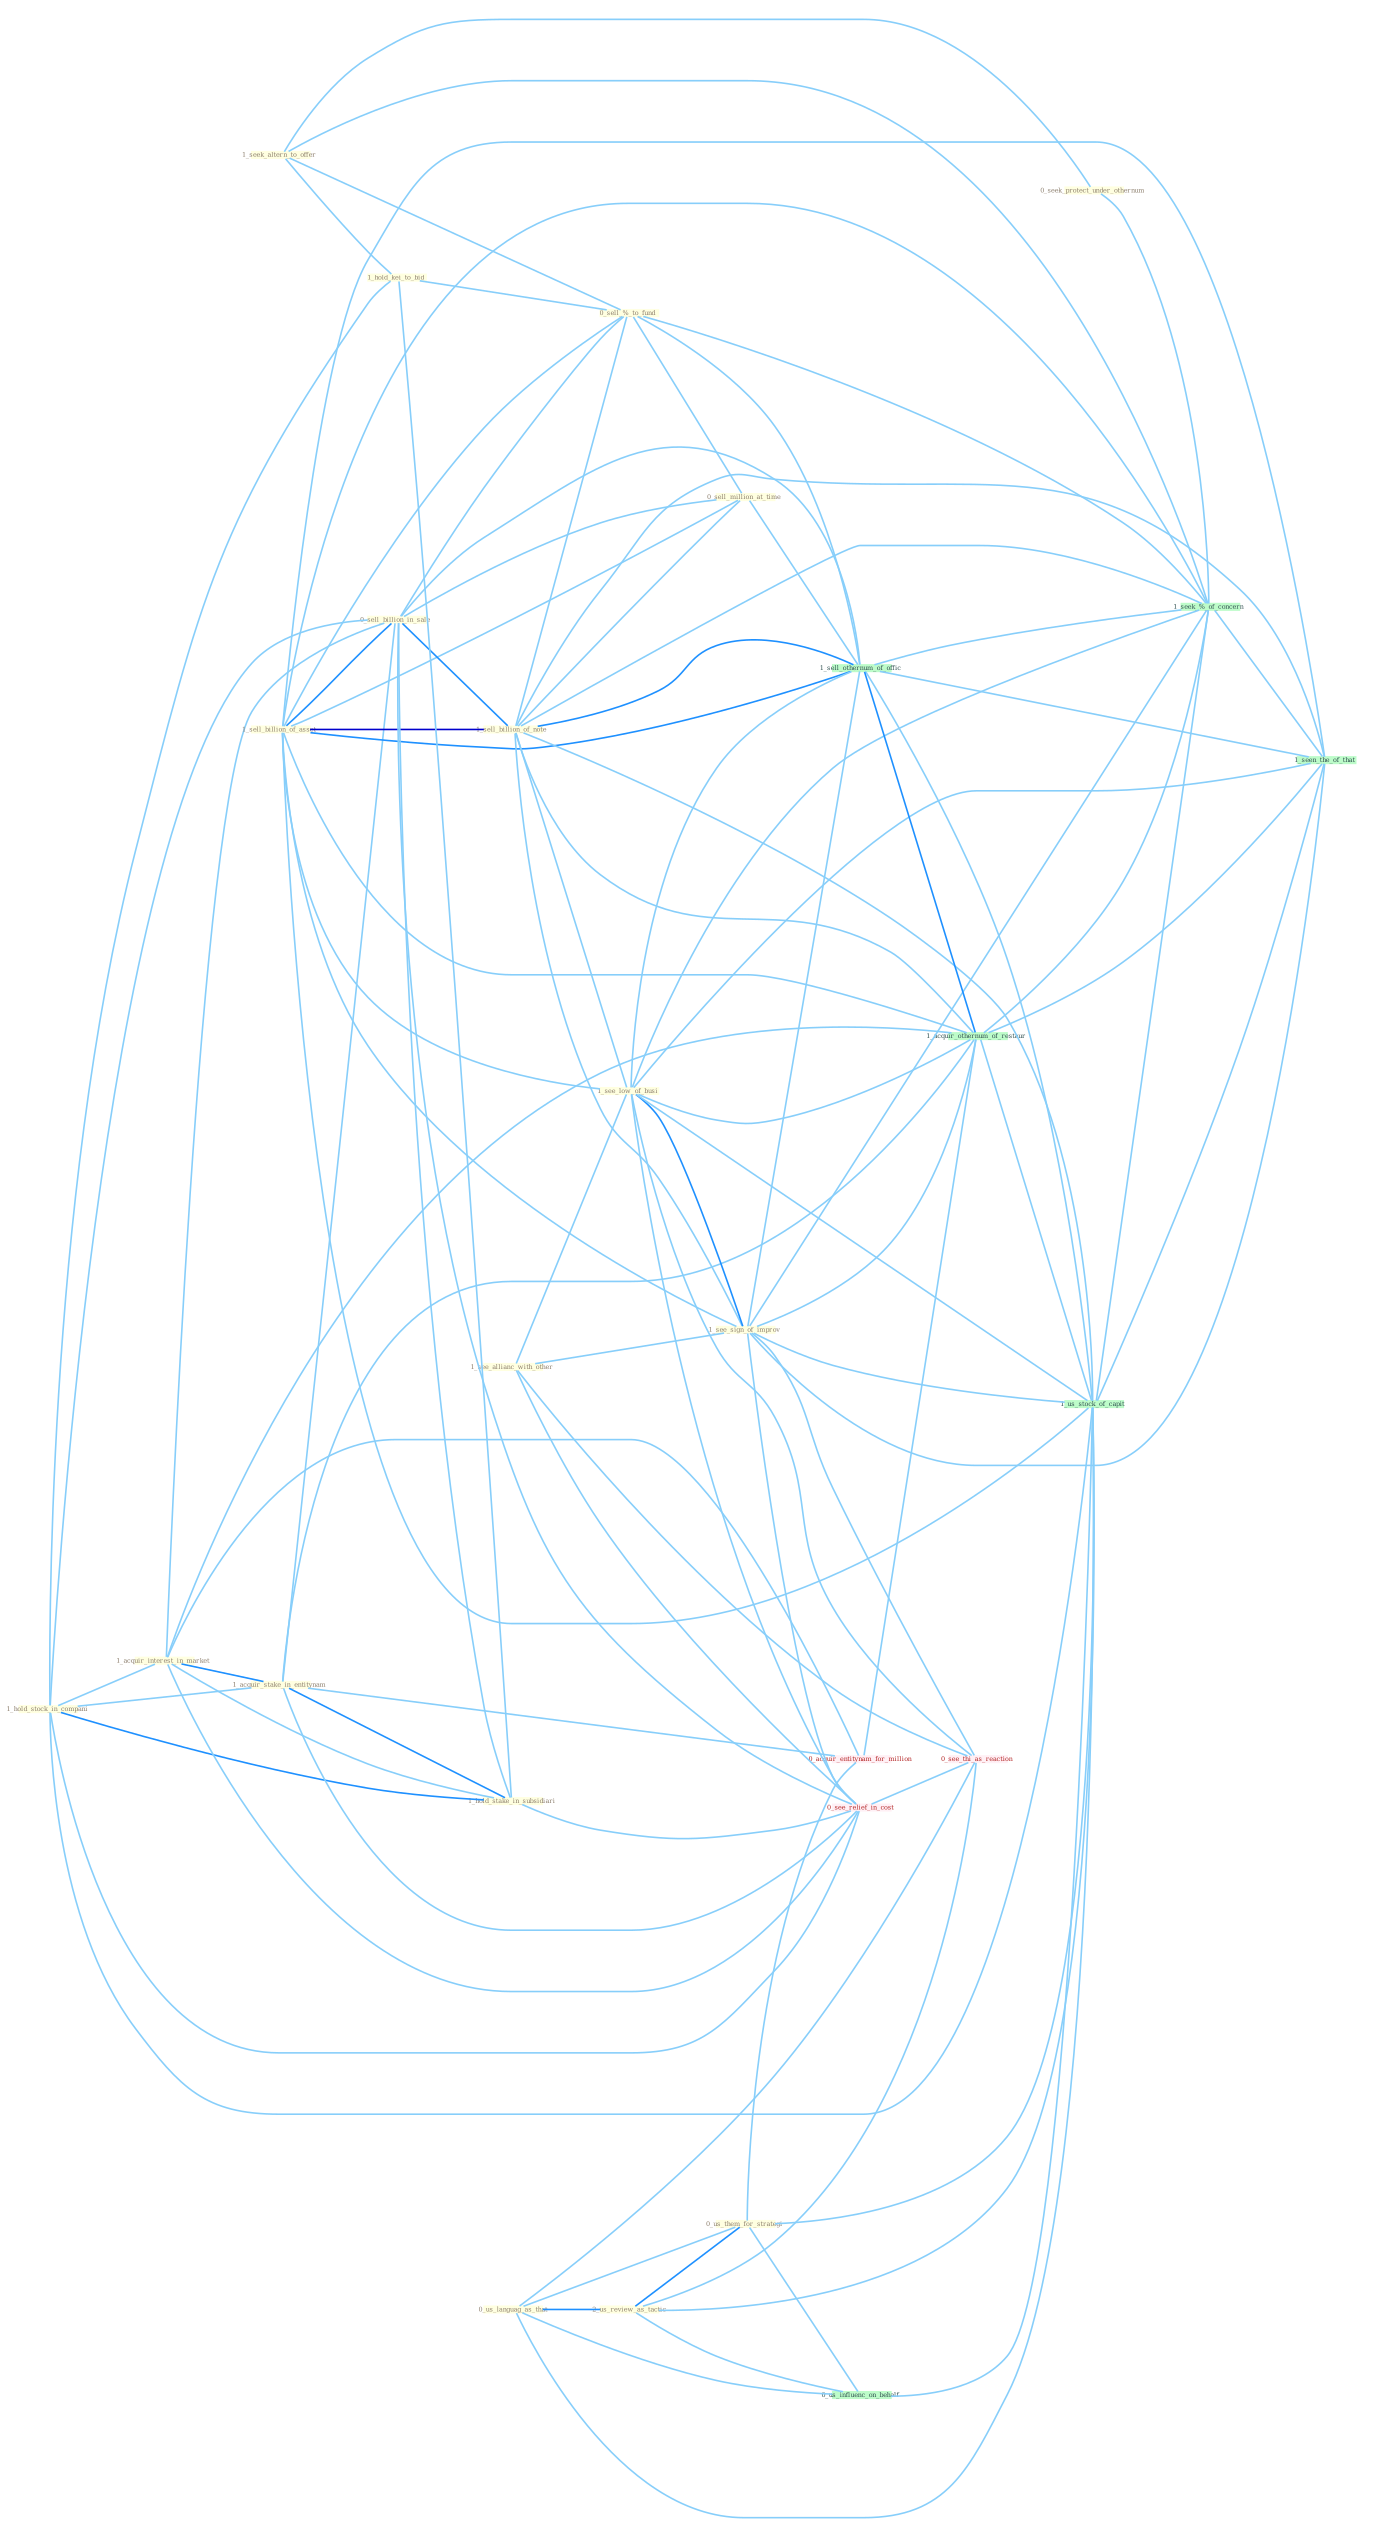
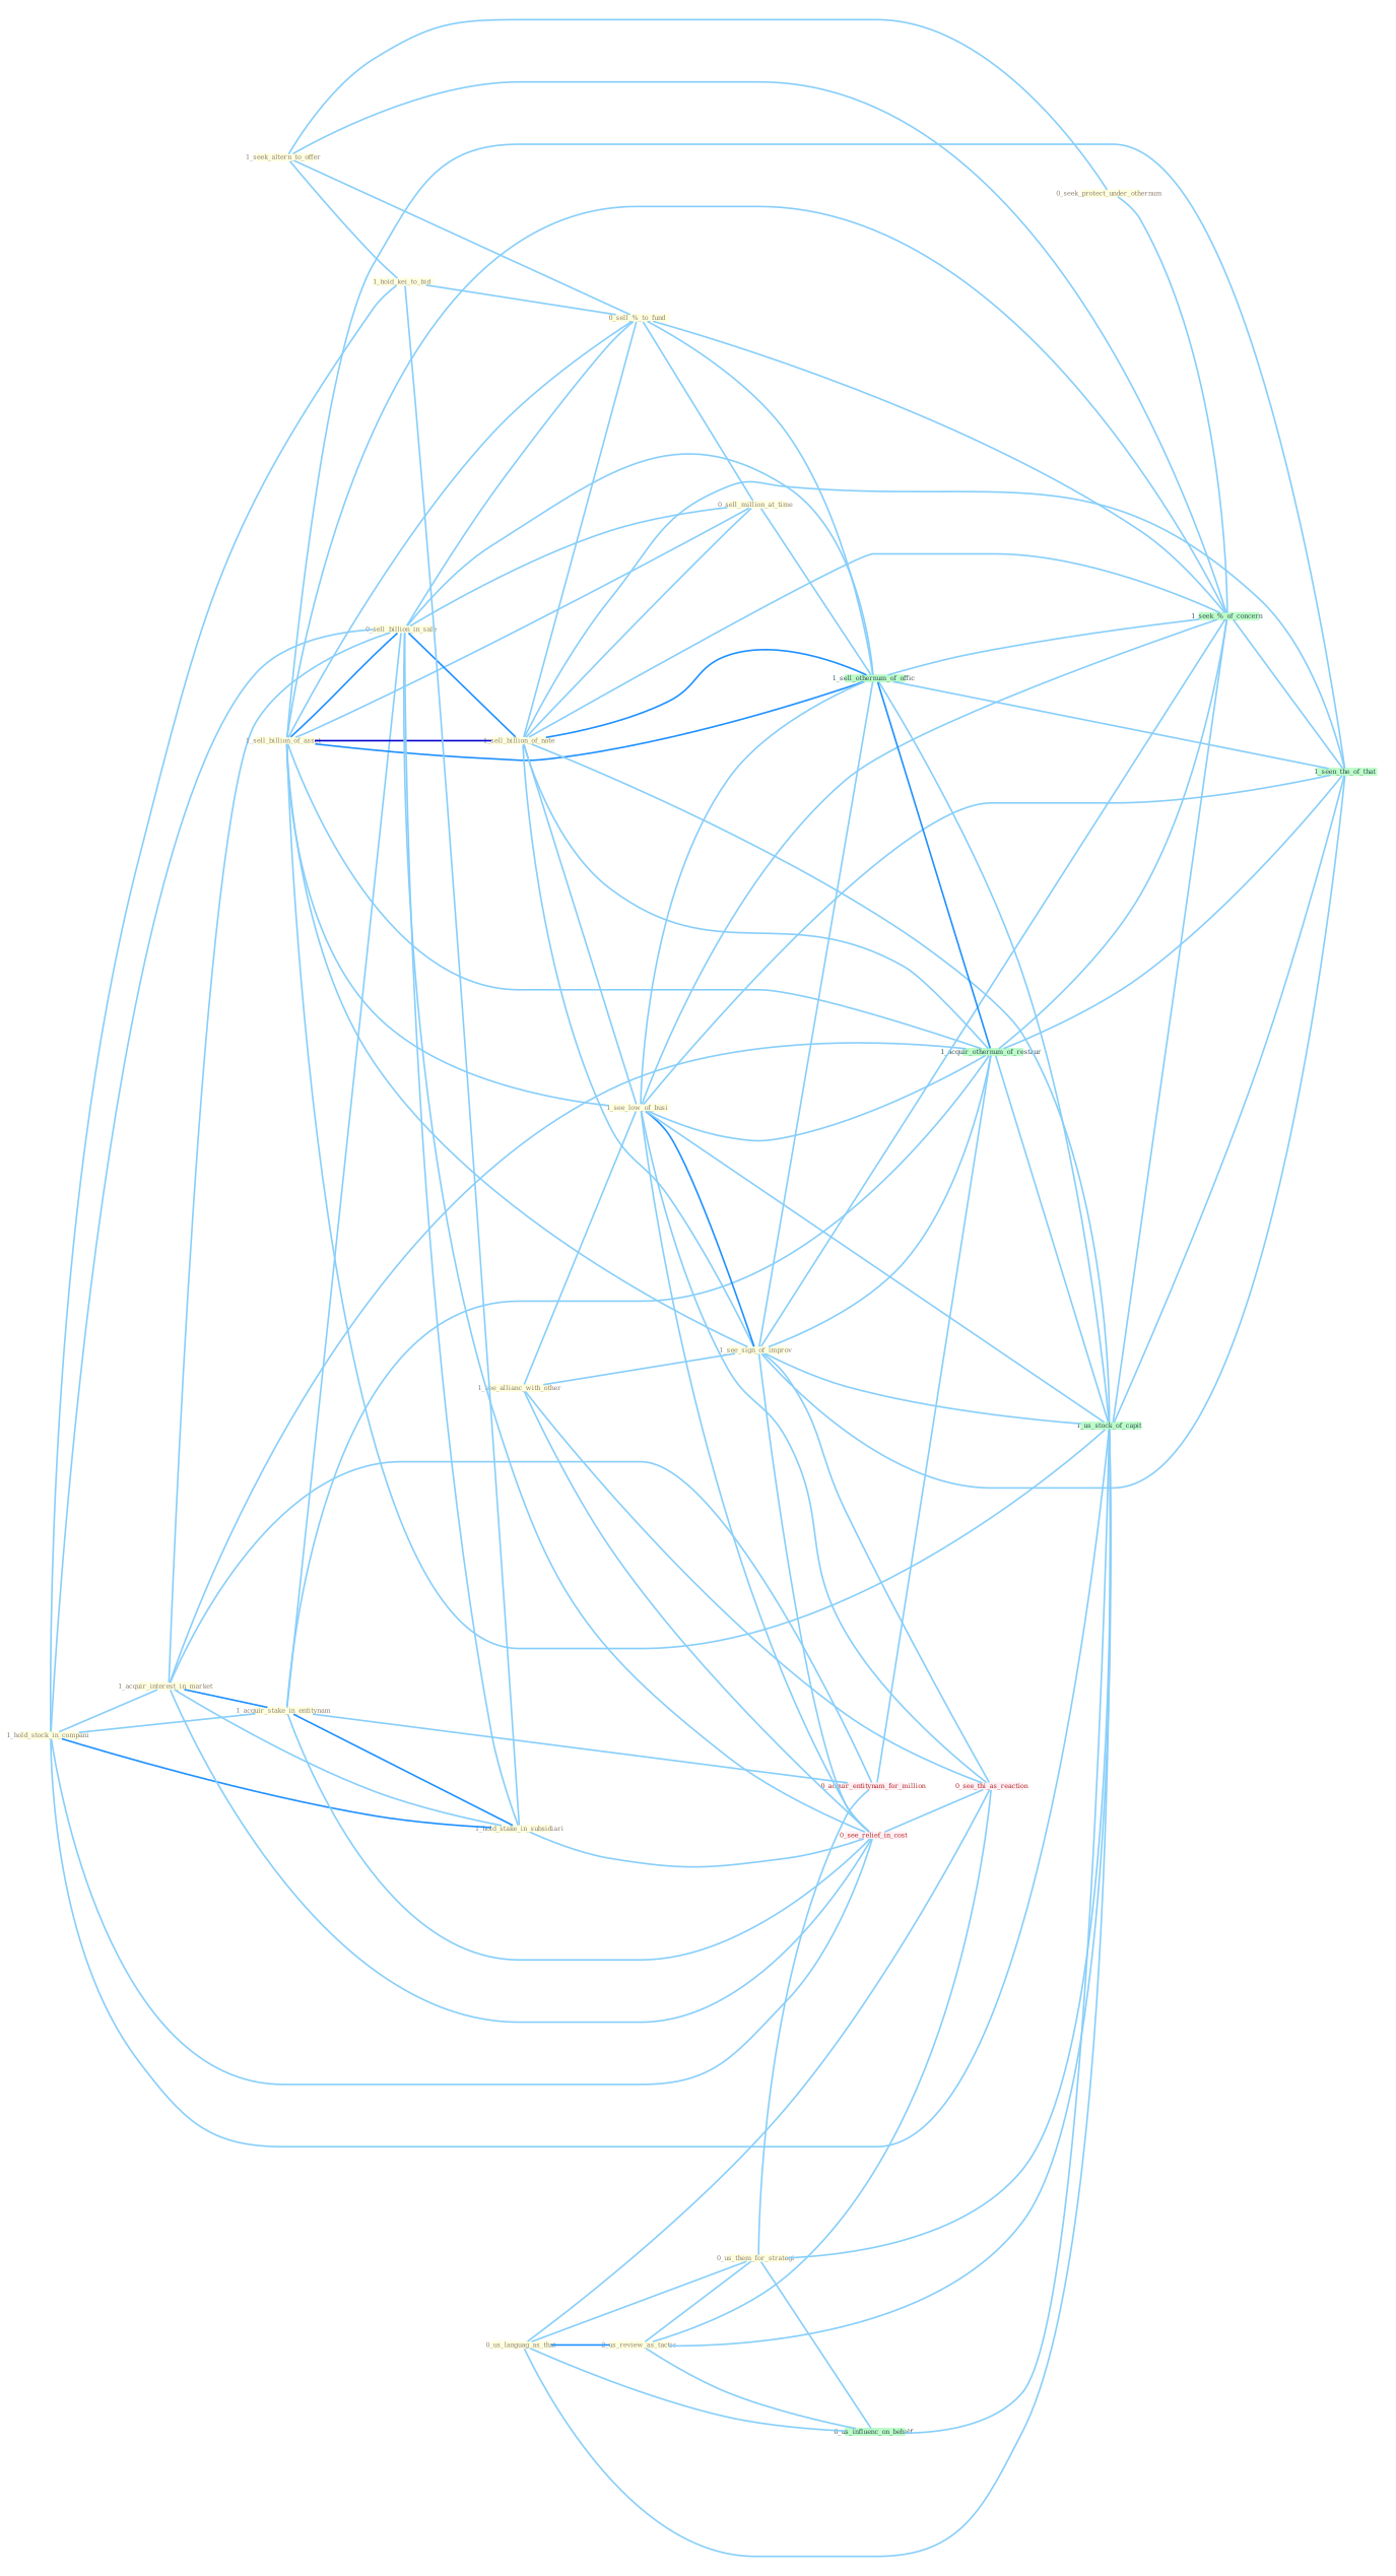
  graph {
    rankdir=LR
    node [color="#ffffe0" fixedsize=true fontcolor="#8b7d6b" fontsize=4 shape=polygon style=filled]
    edge [color="#87cefa" w=1]
    "1_hold_stock_in_compani " [height=.06 width=.5]
    "1_acquir_interest_in_market " [height=.06 width=.5]
    "1_seek_altern_to_offer " [height=.06 width=.5]
    "1_acquir_stake_in_entitynam " [height=.06 width=.5]
    "1_see_allianc_with_other " [height=.06 width=.5]
    "1_sell_billion_of_asset " [height=.06 width=.5]
    "0_sell_billion_in_sale " [height=.06 width=.5]
    "1_hold_kei_to_bid " [height=.06 width=.5]
    "1_sell_billion_of_note " [height=.06 width=.5]
    "0_sell_%_to_fund " [height=.06 width=.5]
    "1_see_low_of_busi " [height=.06 width=.5]
    n12 [height=.06 label="0_us_languag_as_that" width=.5]
    n13 [height=.06 label="2_us_review_as_tactic" width=.5]
    "0_sell_million_at_time " [height=.06 width=.5]
    "0_us_them_for_strategi " [height=.06 width=.5]
    "1_see_sign_of_improv " [height=.06 width=.5]
    "1_hold_stake_in_subsidiari " [height=.06 width=.5]
    "0_seek_protect_under_othernum " [height=.06 width=.5]
    "0_acquir_entitynam_for_million " [color="#fff0f5" fontcolor="#b22222" height=.06 width=.5]
    "0_see_relief_in_cost " [color="#fff0f5" fontcolor="#b22222" height=.06 width=.5]
    "0_see_thi_as_reaction " [color="#fff0f5" fontcolor="#b22222" height=.06 width=.5]
    "1_us_stock_of_capit " [color="#BDFCC9" fontcolor="#2f4f4f" height=.06 width=.5]
    "1_acquir_othernum_of_restaur " [color="#BDFCC9" fontcolor="#2f4f4f" height=.06 width=.5]
    "1_seek_%_of_concern " [color="#BDFCC9" fontcolor="#2f4f4f" height=.06 width=.5]
    "1_sell_othernum_of_offic " [color="#BDFCC9" fontcolor="#2f4f4f" height=.06 width=.5]
    "1_seen_the_of_that " [color="#BDFCC9" fontcolor="#2f4f4f" height=.06 width=.5]
    "0_us_influenc_on_behalf " [color="#BDFCC9" fontcolor="#2f4f4f" height=.06 width=.5]
    subgraph sub_1 {
      "1_hold_stock_in_compani "
      "1_acquir_interest_in_market "
      "1_seek_altern_to_offer "
      "1_acquir_stake_in_entitynam "
      "1_see_allianc_with_other "
      "1_sell_billion_of_asset "
      "0_sell_billion_in_sale "
      "1_hold_kei_to_bid "
      "1_sell_billion_of_note "
      "0_sell_%_to_fund "
      "1_see_low_of_busi "
      n12
      n13
      "0_sell_million_at_time "
      "0_us_them_for_strategi "
      "1_see_sign_of_improv "
      "1_hold_stake_in_subsidiari "
      "0_seek_protect_under_othernum "
    }
    subgraph sub_2 {
      "0_acquir_entitynam_for_million "
      "0_see_relief_in_cost "
      "0_see_thi_as_reaction "
    }
    "1_hold_stock_in_compani " -- "1_acquir_interest_in_market "
    "1_hold_stock_in_compani " -- "1_acquir_stake_in_entitynam "
    "1_hold_stock_in_compani " -- "0_sell_billion_in_sale "
    "1_hold_stock_in_compani " -- "1_hold_kei_to_bid "
    "1_hold_stock_in_compani " -- "1_hold_stake_in_subsidiari " [color="#1e90ff" w=2]
    "1_hold_stock_in_compani " -- "0_see_relief_in_cost "
    "1_hold_stock_in_compani " -- "1_us_stock_of_capit "
    "1_acquir_interest_in_market " -- "1_acquir_stake_in_entitynam " [color="#1e90ff" w=2]
    "1_acquir_interest_in_market " -- "0_sell_billion_in_sale "
    "1_acquir_interest_in_market " -- "1_hold_stake_in_subsidiari "
    "1_acquir_interest_in_market " -- "0_acquir_entitynam_for_million "
    "1_acquir_interest_in_market " -- "0_see_relief_in_cost "
    "1_acquir_interest_in_market " -- "1_acquir_othernum_of_restaur "
    "1_seek_altern_to_offer " -- "1_hold_kei_to_bid "
    "1_seek_altern_to_offer " -- "0_sell_%_to_fund "
    "1_seek_altern_to_offer " -- "0_seek_protect_under_othernum "
    "1_seek_altern_to_offer " -- "1_seek_%_of_concern "
    "1_acquir_stake_in_entitynam " -- "0_sell_billion_in_sale "
    "1_acquir_stake_in_entitynam " -- "1_hold_stake_in_subsidiari " [color="#1e90ff" w=2]
    "1_acquir_stake_in_entitynam " -- "0_acquir_entitynam_for_million "
    "1_acquir_stake_in_entitynam " -- "0_see_relief_in_cost "
    "1_acquir_stake_in_entitynam " -- "1_acquir_othernum_of_restaur "
    "1_see_allianc_with_other " -- "1_see_low_of_busi "
    "1_see_allianc_with_other " -- "1_see_sign_of_improv "
    "1_see_allianc_with_other " -- "0_see_relief_in_cost "
    "1_see_allianc_with_other " -- "0_see_thi_as_reaction "
    "1_sell_billion_of_asset " -- "0_sell_billion_in_sale " [color="#1e90ff" w=2]
    "1_sell_billion_of_asset " -- "1_sell_billion_of_note " [color="#0000cd" w=3]
    "1_sell_billion_of_asset " -- "0_sell_%_to_fund "
    "1_sell_billion_of_asset " -- "1_see_low_of_busi "
    "1_sell_billion_of_asset " -- "0_sell_million_at_time "
    "1_sell_billion_of_asset " -- "1_see_sign_of_improv "
    "1_sell_billion_of_asset " -- "1_us_stock_of_capit "
    "1_sell_billion_of_asset " -- "1_acquir_othernum_of_restaur "
    "1_sell_billion_of_asset " -- "1_seek_%_of_concern "
    "1_sell_billion_of_asset " -- "1_sell_othernum_of_offic " [color="#1e90ff" w=2]
    "1_sell_billion_of_asset " -- "1_seen_the_of_that "
    "0_sell_billion_in_sale " -- "1_sell_billion_of_note " [color="#1e90ff" w=2]
    "0_sell_billion_in_sale " -- "0_sell_%_to_fund "
    "0_sell_billion_in_sale " -- "0_sell_million_at_time "
    "0_sell_billion_in_sale " -- "1_hold_stake_in_subsidiari "
    "0_sell_billion_in_sale " -- "0_see_relief_in_cost "
    "0_sell_billion_in_sale " -- "1_sell_othernum_of_offic "
    "1_hold_kei_to_bid " -- "0_sell_%_to_fund "
    "1_hold_kei_to_bid " -- "1_hold_stake_in_subsidiari "
    "1_sell_billion_of_note " -- "0_sell_%_to_fund "
    "1_sell_billion_of_note " -- "1_see_low_of_busi "
    "1_sell_billion_of_note " -- "0_sell_million_at_time "
    "1_sell_billion_of_note " -- "1_see_sign_of_improv "
    "1_sell_billion_of_note " -- "1_us_stock_of_capit "
    "1_sell_billion_of_note " -- "1_acquir_othernum_of_restaur "
    "1_sell_billion_of_note " -- "1_seek_%_of_concern "
    "1_sell_billion_of_note " -- "1_sell_othernum_of_offic " [color="#1e90ff" w=2]
    "1_sell_billion_of_note " -- "1_seen_the_of_that "
    "0_sell_%_to_fund " -- "0_sell_million_at_time "
    "0_sell_%_to_fund " -- "1_seek_%_of_concern "
    "0_sell_%_to_fund " -- "1_sell_othernum_of_offic "
    "1_see_low_of_busi " -- "1_see_sign_of_improv " [color="#1e90ff" w=2]
    "1_see_low_of_busi " -- "0_see_relief_in_cost "
    "1_see_low_of_busi " -- "0_see_thi_as_reaction "
    "1_see_low_of_busi " -- "1_us_stock_of_capit "
    "1_see_low_of_busi " -- "1_acquir_othernum_of_restaur "
    "1_see_low_of_busi " -- "1_seek_%_of_concern "
    "1_see_low_of_busi " -- "1_sell_othernum_of_offic "
    "1_see_low_of_busi " -- "1_seen_the_of_that "
    n12 -- n13 [color="#1e90ff" w=2]
    n12 -- "0_us_them_for_strategi "
    n12 -- "0_see_thi_as_reaction "
    n12 -- "1_us_stock_of_capit "
    n12 -- "0_us_influenc_on_behalf "
-   n13 -- "0_us_them_for_strategi " [color="#1e90ff"]
+   n13 -- "0_us_them_for_strategi "
    n13 -- "0_see_thi_as_reaction "
    n13 -- "1_us_stock_of_capit "
    n13 -- "0_us_influenc_on_behalf "
    "0_sell_million_at_time " -- "1_sell_othernum_of_offic "
    "0_us_them_for_strategi " -- "0_acquir_entitynam_for_million "
    "0_us_them_for_strategi " -- "1_us_stock_of_capit "
    "0_us_them_for_strategi " -- "0_us_influenc_on_behalf "
    "1_see_sign_of_improv " -- "0_see_relief_in_cost "
    "1_see_sign_of_improv " -- "0_see_thi_as_reaction "
    "1_see_sign_of_improv " -- "1_us_stock_of_capit "
    "1_see_sign_of_improv " -- "1_acquir_othernum_of_restaur "
    "1_see_sign_of_improv " -- "1_seek_%_of_concern "
    "1_see_sign_of_improv " -- "1_sell_othernum_of_offic "
    "1_see_sign_of_improv " -- "1_seen_the_of_that "
    "1_hold_stake_in_subsidiari " -- "0_see_relief_in_cost "
    "0_seek_protect_under_othernum " -- "1_seek_%_of_concern "
    "0_acquir_entitynam_for_million " -- "1_acquir_othernum_of_restaur "
    "0_see_relief_in_cost " -- "0_see_thi_as_reaction "
    "1_us_stock_of_capit " -- "1_seek_%_of_concern "
    "1_us_stock_of_capit " -- "1_seen_the_of_that "
    "1_acquir_othernum_of_restaur " -- "1_us_stock_of_capit "
    "1_acquir_othernum_of_restaur " -- "1_seek_%_of_concern "
    "1_acquir_othernum_of_restaur " -- "1_seen_the_of_that "
    "1_seek_%_of_concern " -- "1_seen_the_of_that "
    "1_sell_othernum_of_offic " -- "1_us_stock_of_capit "
    "1_sell_othernum_of_offic " -- "1_acquir_othernum_of_restaur " [color="#1e90ff" w=2]
    "1_sell_othernum_of_offic " -- "1_seek_%_of_concern "
    "1_sell_othernum_of_offic " -- "1_seen_the_of_that "
    "0_us_influenc_on_behalf " -- "1_us_stock_of_capit "
  }
